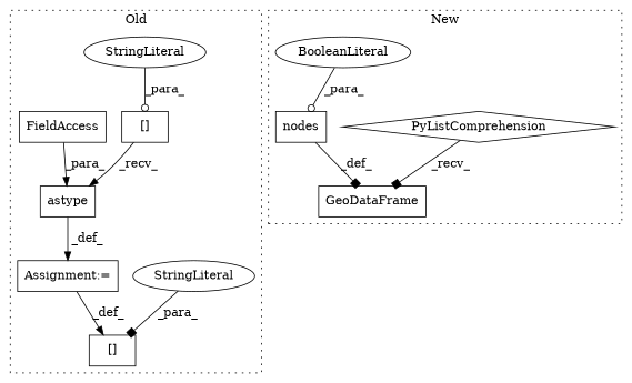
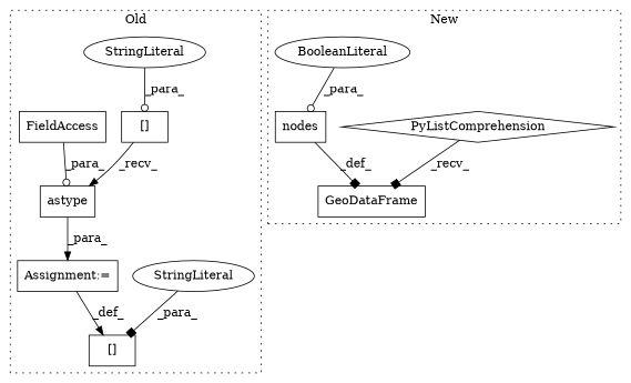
  digraph {
    fontname="DejaVu Serif"
    node [a=32 fontname="DejaVu Serif" l="10,1" shape=box]
    edge [arrowhead=box fontname="DejaVu Serif"]
    n1 [a=2 label="[]" s="2778,2795"]
    n2 [a=45 l=7 label=StringLiteral s=2788 shape=ellipse]
    n3 [a=7 l=1 label="Assignment:=" s=2796]
    n4 [l="7,1" label=astype s="2816,2834"]
    n5 [a=2 label="[]" s="2797,2814"]
    n6 [a=45 l=7 label=StringLiteral s=2807 shape=ellipse]
    n7 [a=22 l=11 label=FieldAccess s=2823]
    n8 [l="13,1" label=GeoDataFrame s="2648,2691"]
    n9 [a=109 l=117 label=PyListComprehension s=2511 shape=diamond]
    n10 [l="6,1" label=nodes s="2679,2690"]
    n11 [a=9 l=5 label=BooleanLiteral s=2685 shape=ellipse]
    subgraph cluster_1 {
      label=Old
      style=dotted
      n1
      n2
      n3
      n4
      n5
      n6
      n7
    }
    subgraph cluster_2 {
      label=New
      style=dotted
      n8
      n9
      n10
      n11
    }
    n2 -> n1 [label=_para_]
    n3 -> n1 [arrowhead=normal label=_def_]
-   n4 -> n3 [arrowhead=normal label=_def_]
+   n4 -> n3 [arrowhead=normal label=_para_]
    n5 -> n4 [arrowhead=normal label=_recv_]
    n6 -> n5 [arrowhead=odot label=_para_]
-   n7 -> n4 [arrowhead=normal label=_para_]
+   n7 -> n4 [arrowhead=odot label=_para_]
    n9 -> n8 [label=_recv_]
    n10 -> n8 [label=_def_]
    n11 -> n10 [arrowhead=odot label=_para_]
  }
